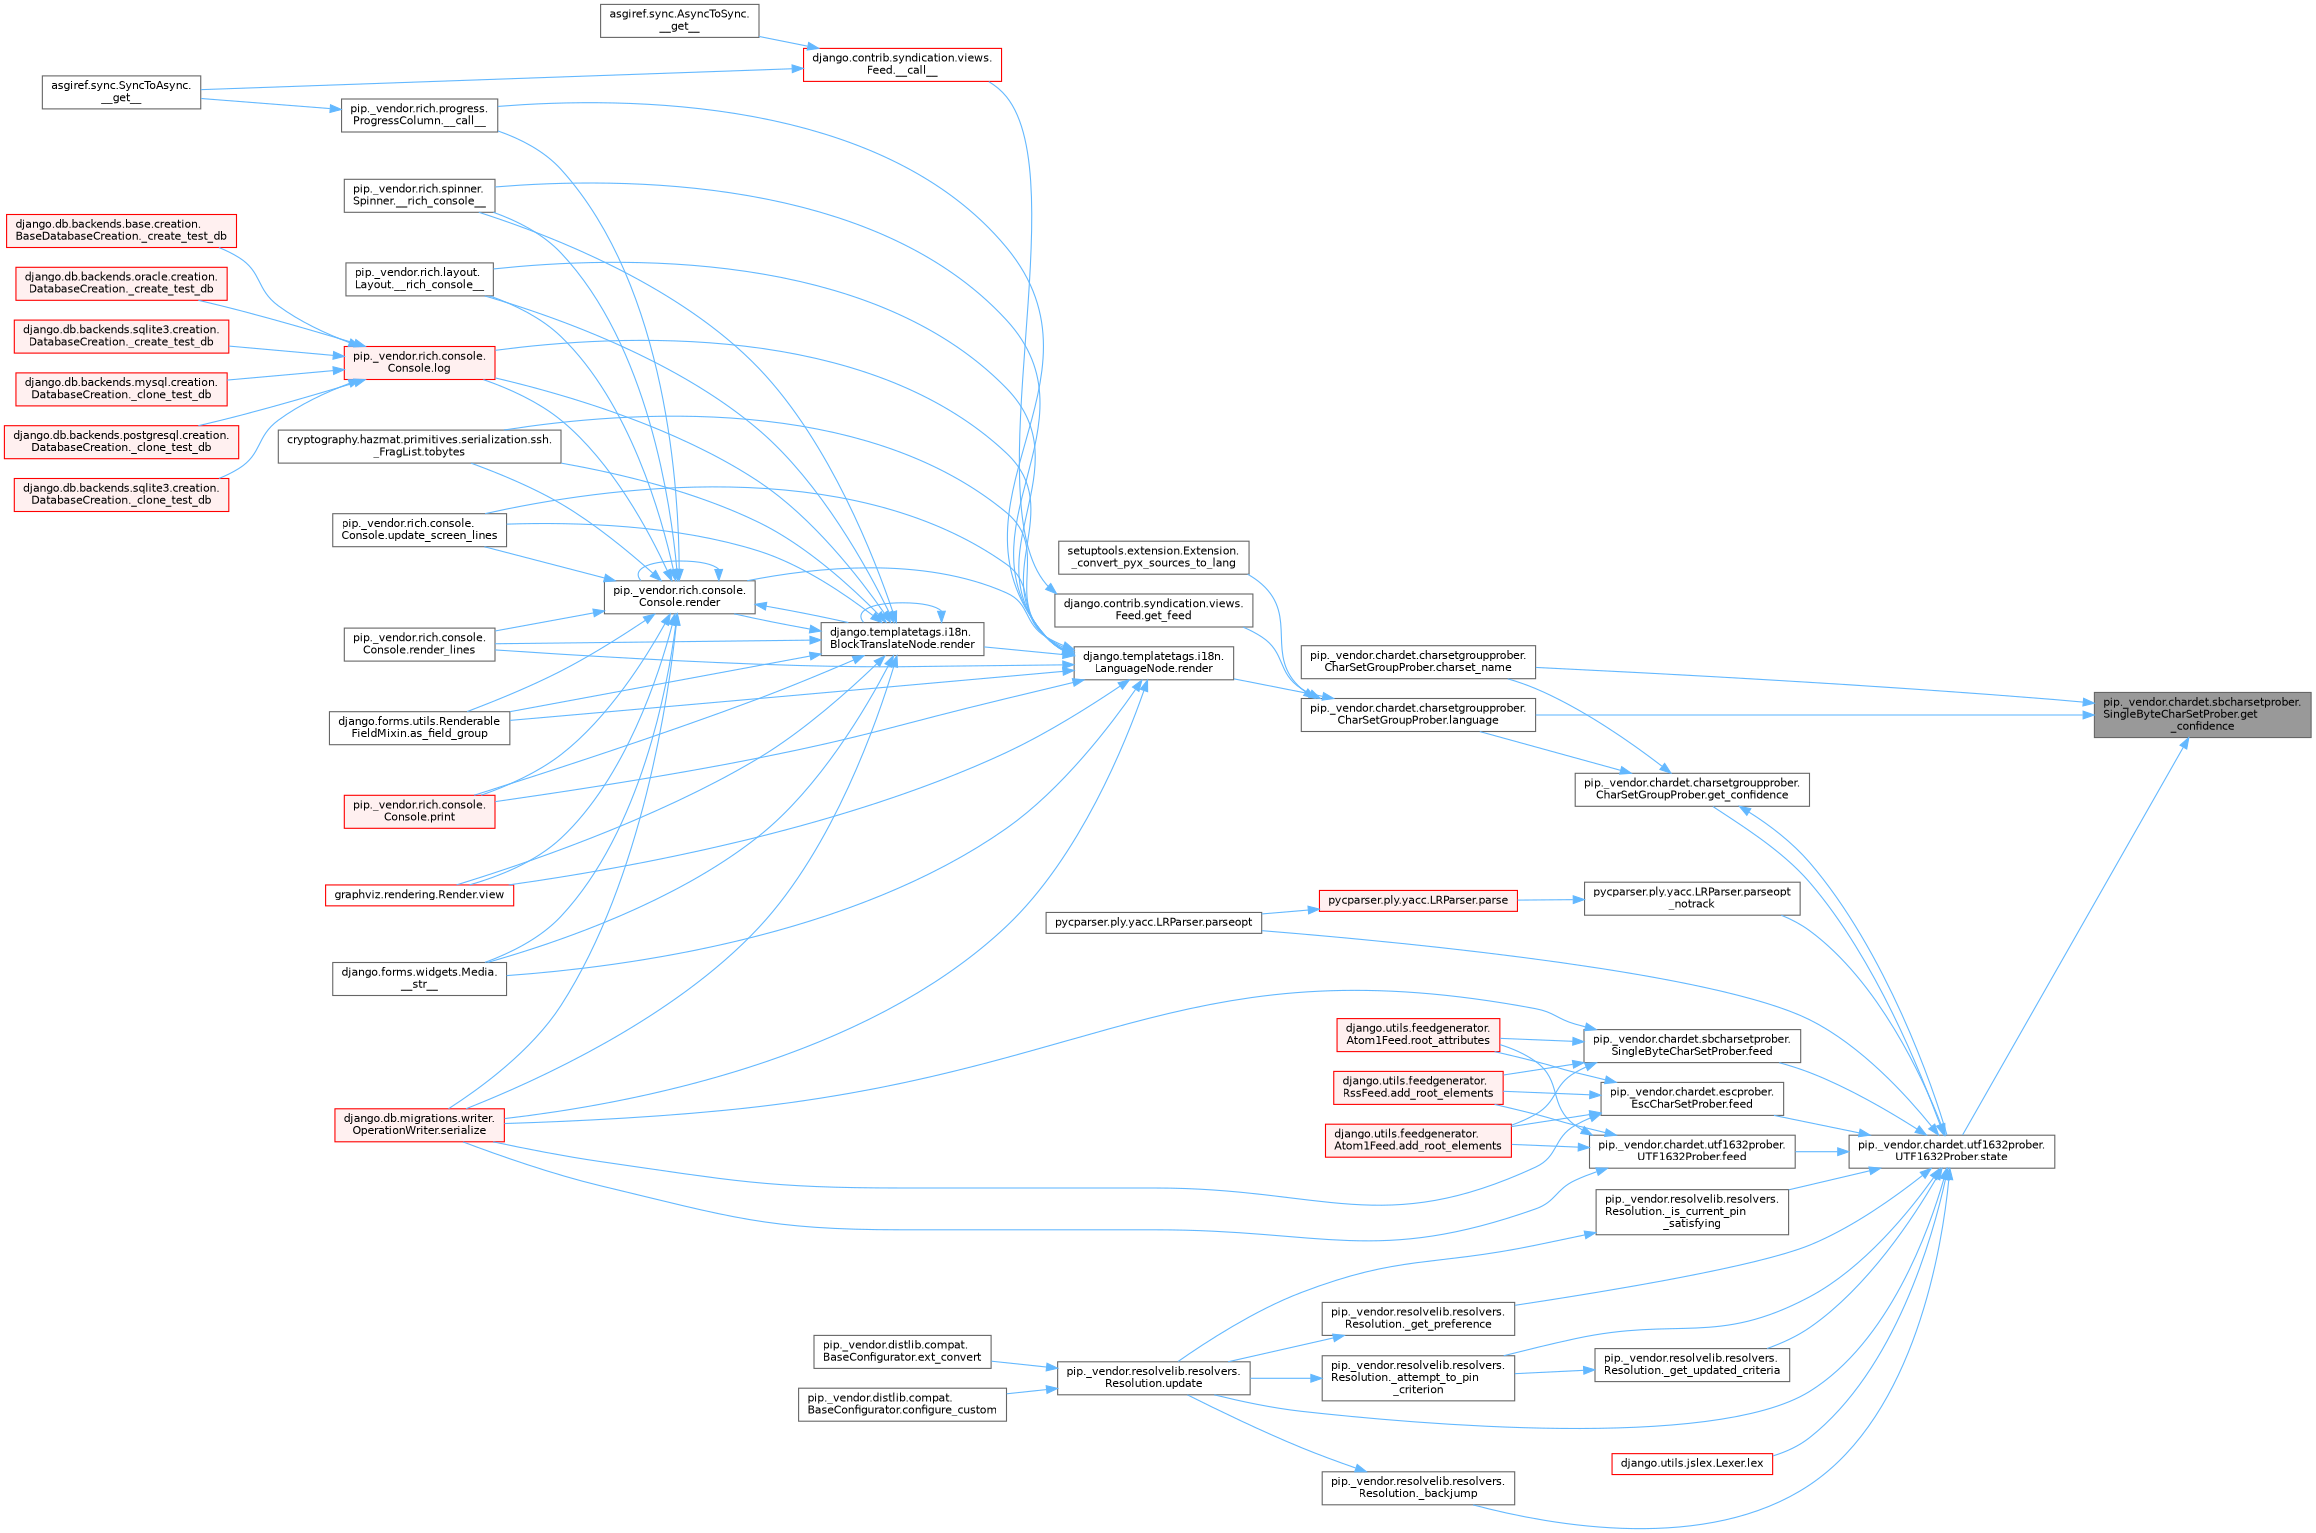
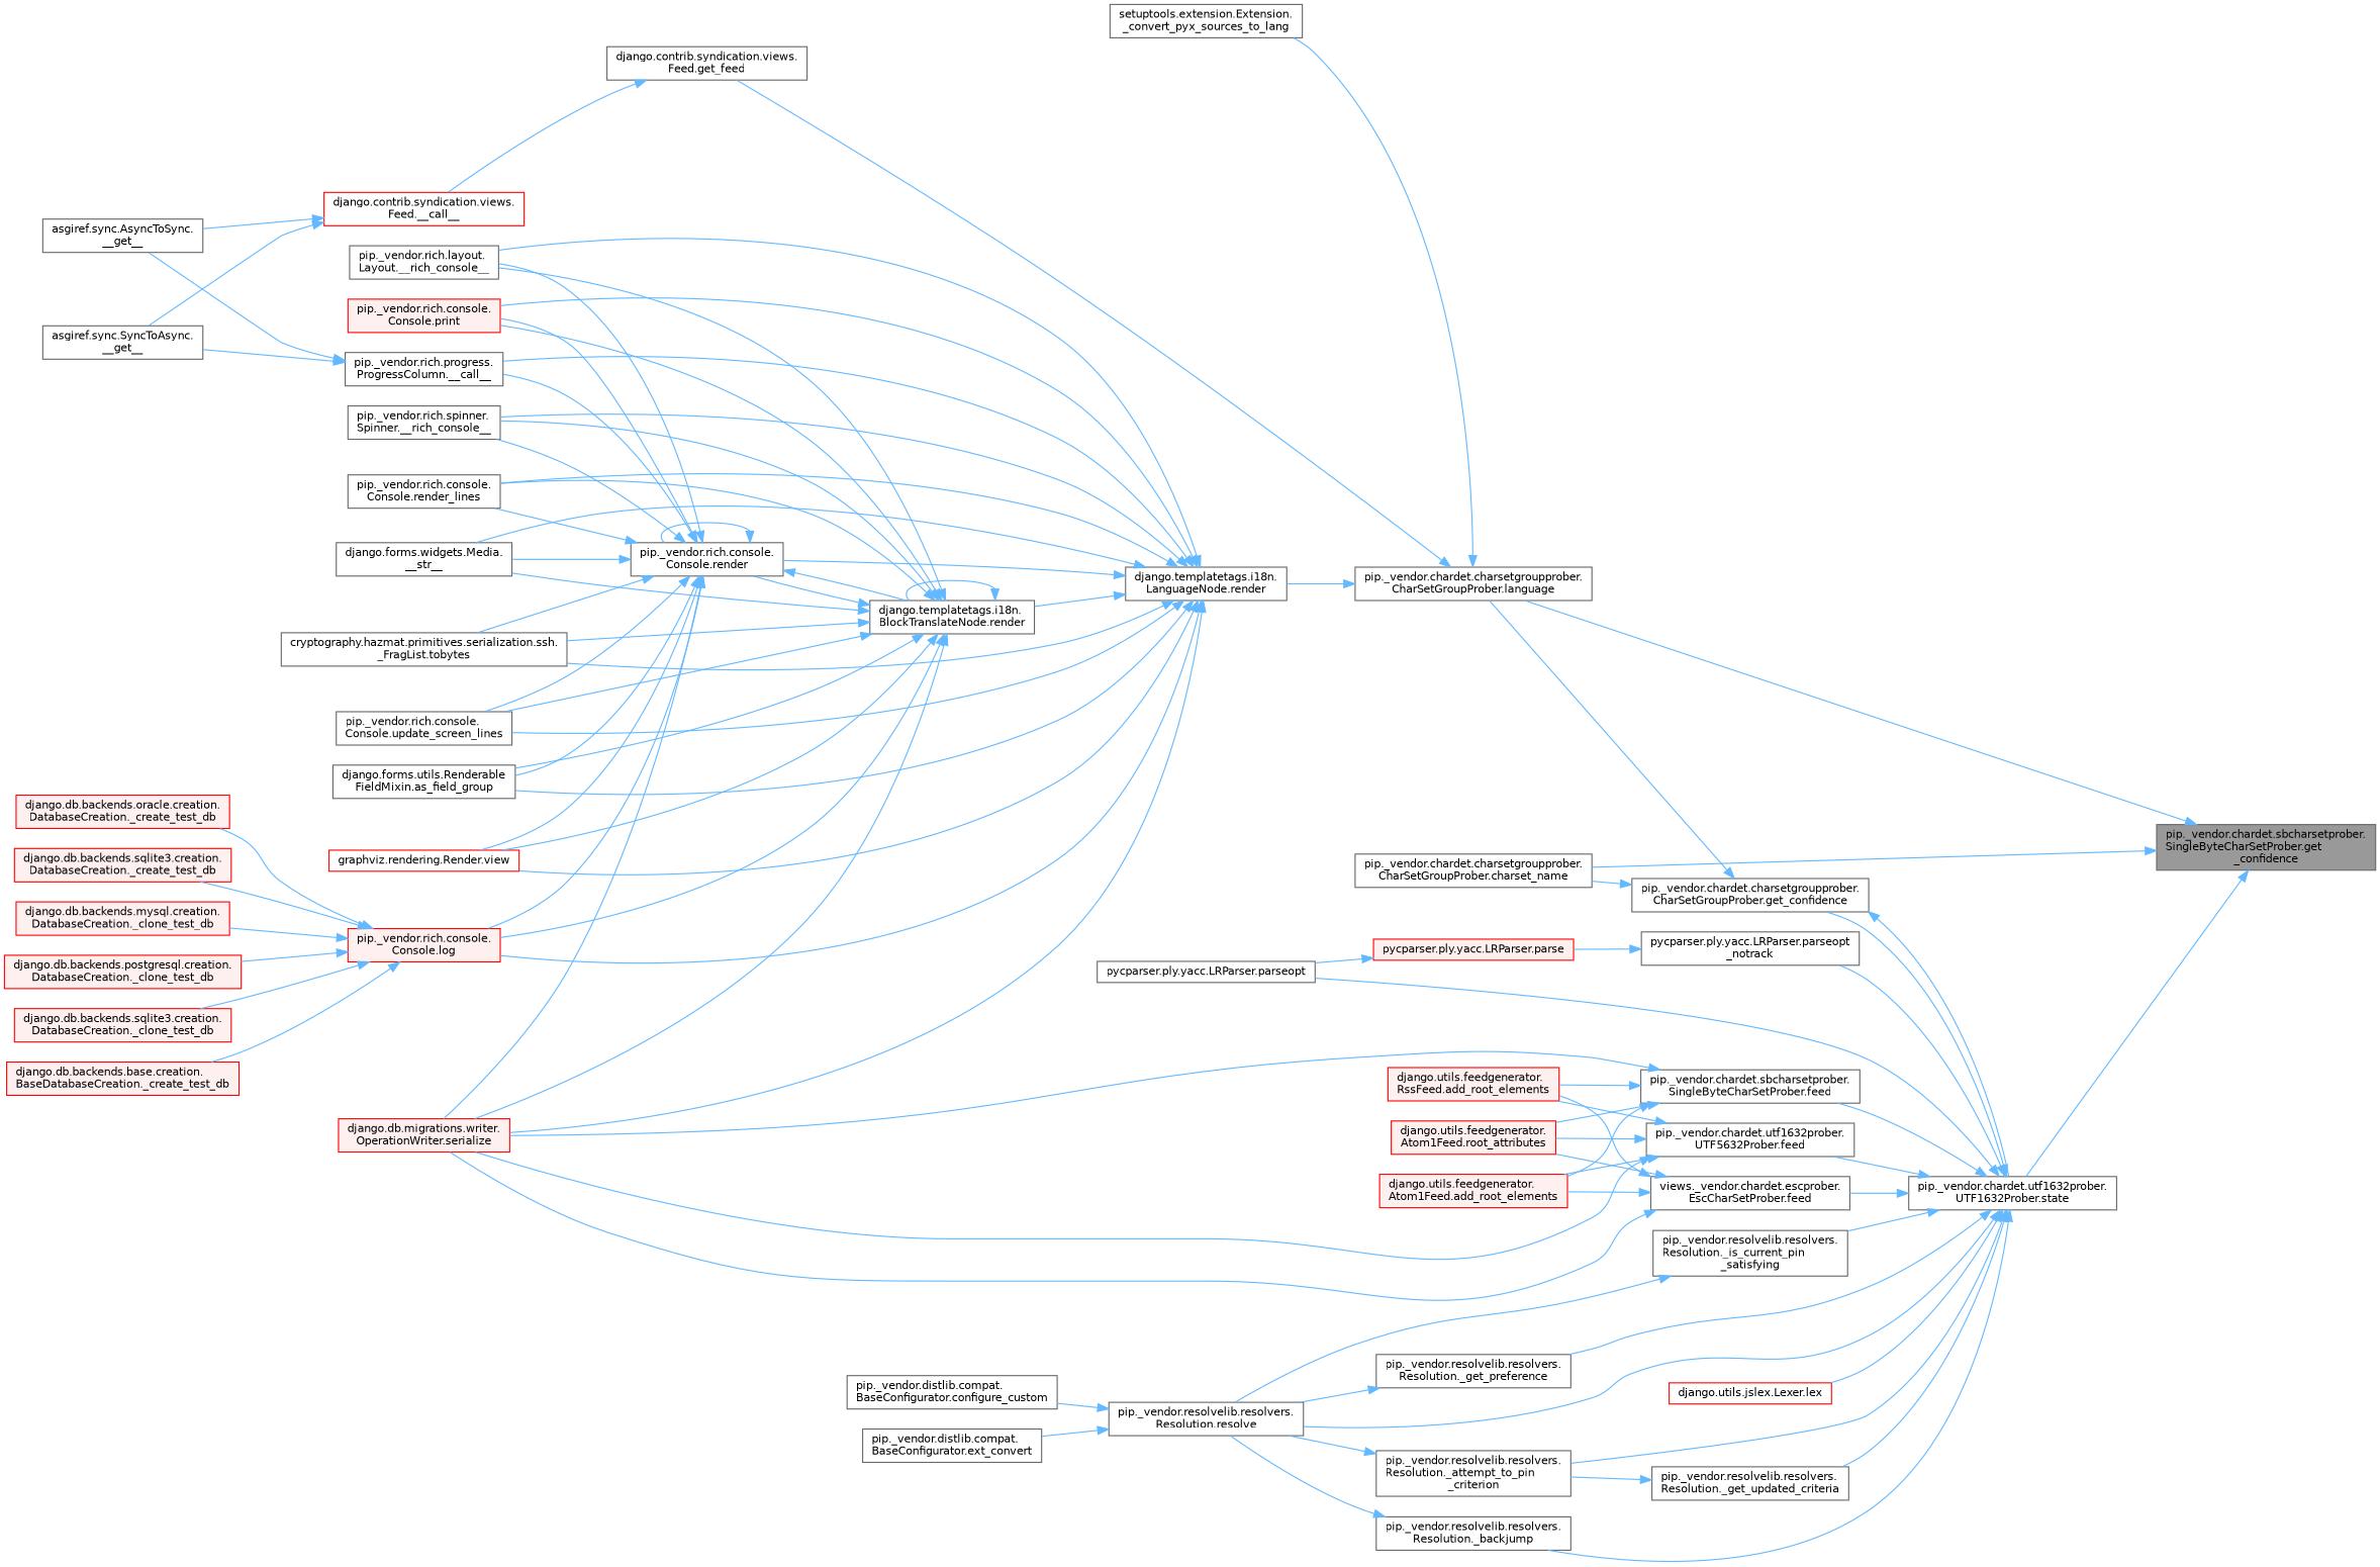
  digraph {
    rankdir=RL
    node [color=grey40 fillcolor=white fontname=Helvetica fontsize=10 shape=box style=filled]
    edge [color=steelblue1 dir=back fontname=Helvetica fontsize=10 labelfontname=Helvetica labelfontsize=10 style=solid]
    n1 [color=gray40 fillcolor=grey60 fontcolor=black height=0.2 label="pip._vendor.chardet.sbcharsetprober.\lSingleByteCharSetProber.get\l_confidence" width=0.4]
    n2 [height=0.2 label="pip._vendor.chardet.charsetgroupprober.\lCharSetGroupProber.charset_name" width=0.4]
    n3 [height=0.2 label="pip._vendor.chardet.charsetgroupprober.\lCharSetGroupProber.language" width=0.4]
    n4 [height=0.2 label="pip._vendor.chardet.utf1632prober.\lUTF1632Prober.state" width=0.4]
    n5 [height=0.2 label="setuptools.extension.Extension.\l_convert_pyx_sources_to_lang" width=0.4]
    n6 [height=0.2 label="django.contrib.syndication.views.\lFeed.get_feed" width=0.4]
    n7 [height=0.2 label="django.templatetags.i18n.\lLanguageNode.render" width=0.4]
    n8 [height=0.2 label="pip._vendor.resolvelib.resolvers.\lResolution._attempt_to_pin\l_criterion" width=0.4]
-   n9 [height=0.2 label="pip._vendor.resolvelib.resolvers.\lResolution.update" width=0.4]
+   n9 [height=0.2 label="pip._vendor.resolvelib.resolvers.\lResolution.resolve" width=0.4]
    n10 [height=0.2 label="pip._vendor.resolvelib.resolvers.\lResolution._backjump" width=0.4]
    n11 [height=0.2 label="pip._vendor.resolvelib.resolvers.\lResolution._get_preference" width=0.4]
    n12 [height=0.2 label="pip._vendor.resolvelib.resolvers.\lResolution._get_updated_criteria" width=0.4]
    n13 [height=0.2 label="pip._vendor.resolvelib.resolvers.\lResolution._is_current_pin\l_satisfying" width=0.4]
-   n14 [height=0.2 label="pip._vendor.chardet.escprober.\lEscCharSetProber.feed" width=0.4]
+   n14 [height=0.2 label="views._vendor.chardet.escprober.\lEscCharSetProber.feed" width=0.4]
    n15 [height=0.2 label="pip._vendor.chardet.sbcharsetprober.\lSingleByteCharSetProber.feed" width=0.4]
-   n16 [height=0.2 label="pip._vendor.chardet.utf1632prober.\lUTF1632Prober.feed" width=0.4]
+   n16 [height=0.2 label="pip._vendor.chardet.utf1632prober.\lUTF5632Prober.feed" width=0.4]
    n17 [height=0.2 label="pip._vendor.chardet.charsetgroupprober.\lCharSetGroupProber.get_confidence" width=0.4]
    n18 [color=red height=0.2 label="django.utils.jslex.Lexer.lex" width=0.4]
    n19 [height=0.2 label="pycparser.ply.yacc.LRParser.parseopt" width=0.4]
    n20 [height=0.2 label="pycparser.ply.yacc.LRParser.parseopt\l_notrack" width=0.4]
    n21 [color=red height=0.2 label="django.contrib.syndication.views.\lFeed.__call__" width=0.4]
    n22 [height=0.2 label="pip._vendor.rich.progress.\lProgressColumn.__call__" width=0.4]
    n23 [height=0.2 label="pip._vendor.rich.layout.\lLayout.__rich_console__" width=0.4]
    n24 [height=0.2 label="pip._vendor.rich.spinner.\lSpinner.__rich_console__" width=0.4]
    n25 [height=0.2 label="django.forms.widgets.Media.\l__str__" width=0.4]
    n26 [height=0.2 label="django.forms.utils.Renderable\lFieldMixin.as_field_group" width=0.4]
    n27 [color=red fillcolor="#FFF0F0" height=0.2 label="pip._vendor.rich.console.\lConsole.log" width=0.4]
    n28 [color=red fillcolor="#FFF0F0" height=0.2 label="pip._vendor.rich.console.\lConsole.print" width=0.4]
    n29 [height=0.2 label="django.templatetags.i18n.\lBlockTranslateNode.render" width=0.4]
    n30 [height=0.2 label="pip._vendor.rich.console.\lConsole.render" width=0.4]
    n31 [height=0.2 label="pip._vendor.rich.console.\lConsole.render_lines" width=0.4]
    n32 [color=red fillcolor="#FFF0F0" height=0.2 label="django.db.migrations.writer.\lOperationWriter.serialize" width=0.4]
    n33 [height=0.2 label="cryptography.hazmat.primitives.serialization.ssh.\l_FragList.tobytes" width=0.4]
    n34 [height=0.2 label="pip._vendor.rich.console.\lConsole.update_screen_lines" width=0.4]
    n35 [color=red height=0.2 label="graphviz.rendering.Render.view" width=0.4]
    n36 [height=0.2 label="asgiref.sync.AsyncToSync.\l__get__" width=0.4]
    n37 [height=0.2 label="asgiref.sync.SyncToAsync.\l__get__" width=0.4]
    n38 [color=red fillcolor="#FFF0F0" height=0.2 label="django.db.backends.mysql.creation.\lDatabaseCreation._clone_test_db" width=0.4]
    n39 [color=red fillcolor="#FFF0F0" height=0.2 label="django.db.backends.postgresql.creation.\lDatabaseCreation._clone_test_db" width=0.4]
    n40 [color=red fillcolor="#FFF0F0" height=0.2 label="django.db.backends.sqlite3.creation.\lDatabaseCreation._clone_test_db" width=0.4]
    n41 [color=red fillcolor="#FFF0F0" height=0.2 label="django.db.backends.base.creation.\lBaseDatabaseCreation._create_test_db" width=0.4]
    n42 [color=red fillcolor="#FFF0F0" height=0.2 label="django.db.backends.oracle.creation.\lDatabaseCreation._create_test_db" width=0.4]
    n43 [color=red fillcolor="#FFF0F0" height=0.2 label="django.db.backends.sqlite3.creation.\lDatabaseCreation._create_test_db" width=0.4]
    n44 [height=0.2 label="pip._vendor.distlib.compat.\lBaseConfigurator.configure_custom" width=0.4]
    n45 [height=0.2 label="pip._vendor.distlib.compat.\lBaseConfigurator.ext_convert" width=0.4]
    n46 [color=red fillcolor="#FFF0F0" height=0.2 label="django.utils.feedgenerator.\lAtom1Feed.add_root_elements" width=0.4]
    n47 [color=red fillcolor="#FFF0F0" height=0.2 label="django.utils.feedgenerator.\lRssFeed.add_root_elements" width=0.4]
    n48 [color=red fillcolor="#FFF0F0" height=0.2 label="django.utils.feedgenerator.\lAtom1Feed.root_attributes" width=0.4]
    n49 [color=red fillcolor="#FFF0F0" height=0.2 label="pycparser.ply.yacc.LRParser.parse" width=0.4]
    n1 -> n2
    n1 -> n3
    n1 -> n4
    n3 -> n5
    n3 -> n6
    n3 -> n7
    n4 -> n8
    n4 -> n9
    n4 -> n10
    n4 -> n11
    n4 -> n12
    n4 -> n13
    n4 -> n14
    n4 -> n15
    n4 -> n16
    n4 -> n17
    n4 -> n18
    n4 -> n19
    n4 -> n20
    n6 -> n21
    n7 -> n22
    n7 -> n23
    n7 -> n24
    n7 -> n25
    n7 -> n26
    n7 -> n27
    n7 -> n28
    n7 -> n29
    n7 -> n30
    n7 -> n31
    n7 -> n32
    n7 -> n33
    n7 -> n34
    n7 -> n35
    n8 -> n9
    n9 -> n44
    n9 -> n45
    n10 -> n9
    n11 -> n9
    n12 -> n8
    n13 -> n9
    n14 -> n32
    n14 -> n46
    n14 -> n47
    n14 -> n48
    n15 -> n32
    n15 -> n46
    n15 -> n47
    n15 -> n48
    n16 -> n32
    n16 -> n46
    n16 -> n47
    n16 -> n48
    n17 -> n2
    n17 -> n3
    n17 -> n4
    n20 -> n49
    n21 -> n36
    n21 -> n37
+   n22 -> n36
    n22 -> n37
    n27 -> n38
    n27 -> n39
    n27 -> n40
    n27 -> n41
    n27 -> n42
    n27 -> n43
    n29 -> n23
    n29 -> n24
    n29 -> n25
    n29 -> n26
    n29 -> n27
    n29 -> n28
    n29 -> n29
    n29 -> n30
    n29 -> n31
    n29 -> n32
    n29 -> n33
    n29 -> n34
    n29 -> n35
    n30 -> n22
    n30 -> n23
    n30 -> n24
    n30 -> n25
    n30 -> n26
    n30 -> n27
    n30 -> n28
    n30 -> n29
    n30 -> n30
    n30 -> n31
    n30 -> n32
    n30 -> n33
    n30 -> n34
    n30 -> n35
    n49 -> n19
  }
